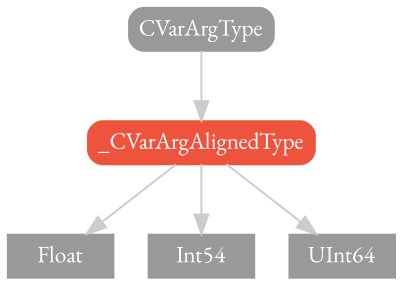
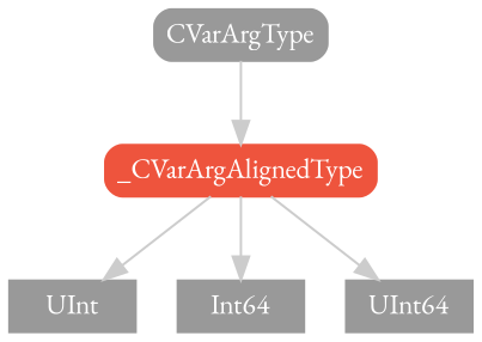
  strict digraph {
    fontname="EB Garamond"
    node [color="#999999" fillcolor="#999999" fontcolor=white fontname="EB Garamond" fontsize=12 margin="0.07,0.05" shape=box style=filled]
    edge [color="#cccccc" fontname="EB Garamond"]
-   Float [height=0.3]
-   Int64 [height=0.3 label=Int54]
+   Float [height=0.3 label=UInt]
+   Int64 [height=0.3]
    UInt64 [height=0.3]
    CVarArgType [height=0.3 style="filled,rounded"]
    _CVarArgAlignedType [color="#ee543d" fillcolor="#ee543d" height=0.3 style="filled,rounded"]
    subgraph sub_1 {
      rank=max
      Float
      Int64
      UInt64
    }
    CVarArgType -> _CVarArgAlignedType
    _CVarArgAlignedType -> Float
    _CVarArgAlignedType -> Int64
    _CVarArgAlignedType -> UInt64
  }
